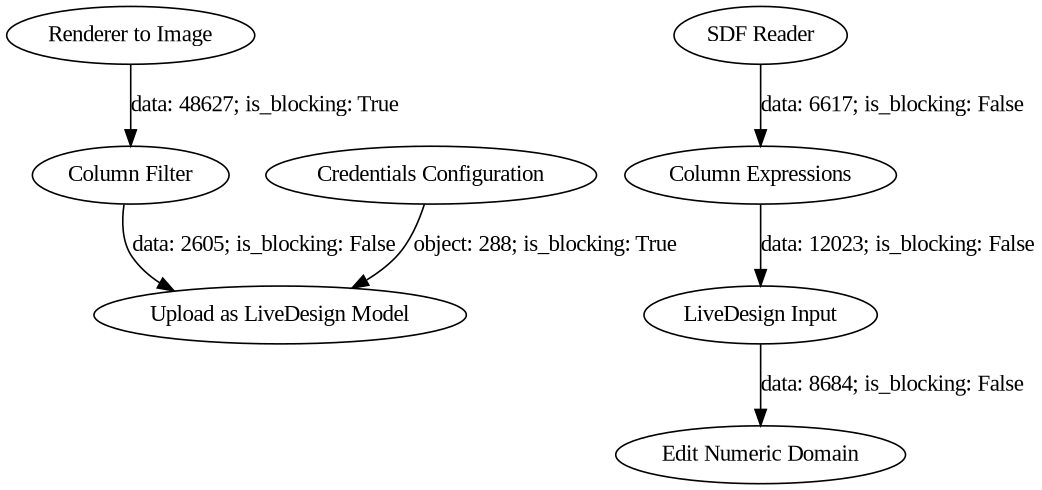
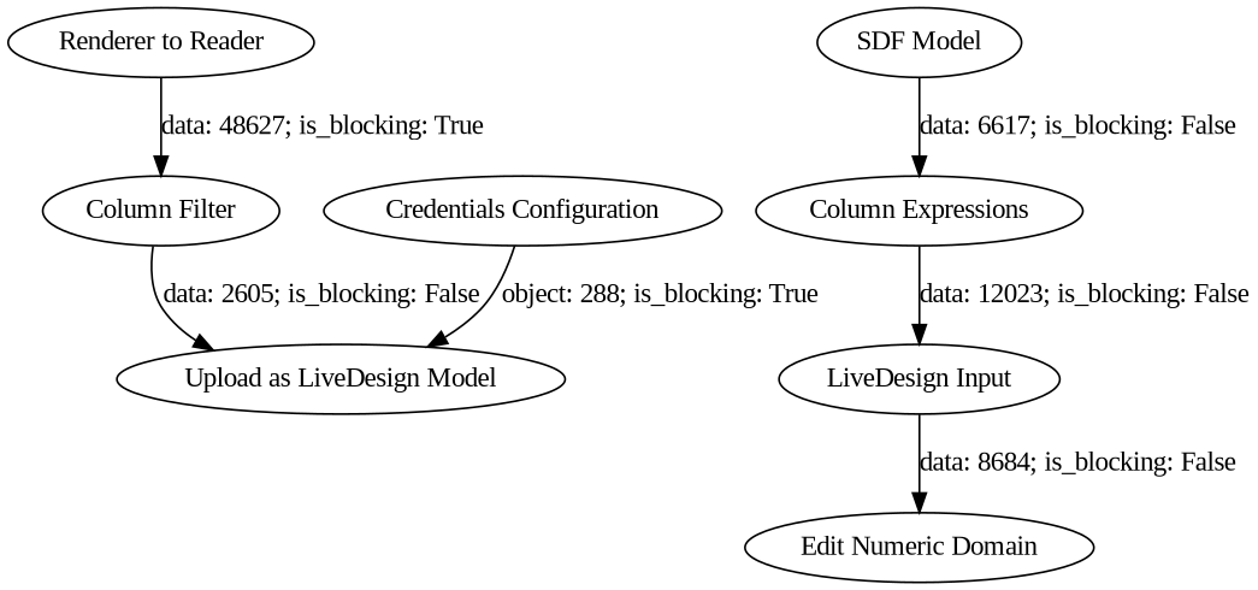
  digraph {
    fontname="Liberation Serif"
    rankdir=TB
    node [fontname="Liberation Serif"]
    edge [fontname="Liberation Serif"]
-   n1 [label="Renderer to Image"]
+   n1 [label="Renderer to Reader"]
    n2 [label="Column Filter"]
    n3 [label="Upload as LiveDesign Model"]
    n4 [label="Edit Numeric Domain"]
    n5 [label="Column Expressions"]
    n6 [label="LiveDesign Input"]
-   n7 [label="SDF Reader"]
+   n7 [label="SDF Model"]
    n8 [label="Credentials Configuration"]
    n1 -> n2 [label="data: 48627; is_blocking: True"]
    n2 -> n3 [label="data: 2605; is_blocking: False"]
    n5 -> n6 [label="data: 12023; is_blocking: False"]
    n6 -> n4 [label="data: 8684; is_blocking: False"]
    n7 -> n5 [label="data: 6617; is_blocking: False"]
    n8 -> n3 [label="object: 288; is_blocking: True"]
  }
